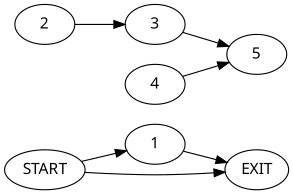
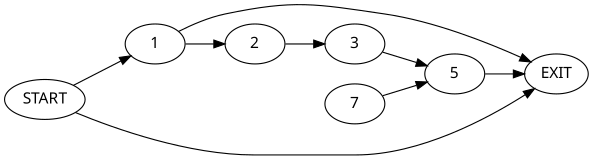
  digraph {
    fontname="Noto Sans"
    rankdir=LR
    node [fontname="Noto Sans"]
    edge [fontname="Noto Sans"]
    n1 [label=START]
    1
    n3 [label=EXIT]
    2
    3
    5
-   4
+   4 [label=7]
    n1 -> 1
    n1 -> n3
    1 -> n3
+   1 -> 2
    2 -> 3
    3 -> 5
+   5 -> n3
    4 -> 5
  }
